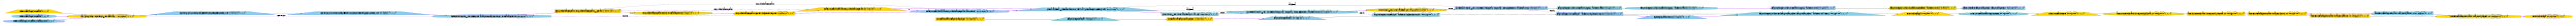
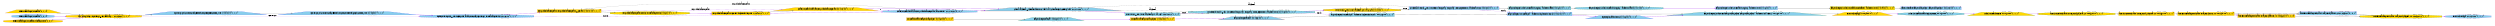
  digraph {
    rankdir=LR
    node [color=darkgreen fillcolor=skyblue shape=octagon style=filled]
    edge [color=purple style=bold]
    n1 [fillcolor=gold label="retryWithToleranceOperator.metrics(errorHandlingMetrics)@@@8@@@['1', '1', '1']"]
    n2 [color=purple fillcolor=gold label="retryWithToleranceOperator.reporters(singletonList(reporter))@@@9@@@['1', '1', '1']" shape=note]
    n3 [color=purple label="createSourceTask(initialState,retryWithToleranceOperator,badConverter())@@@10@@@['0', '0', '1']"]
    n4 [color=brown fillcolor=gold label="createSourceTask(initialState,retryWithToleranceOperator)@@@10@@@['1', '1', '0']" shape=trapezium]
    n5 [color=brown label="Schema valSchema = SchemaBuilder.struct().field(\"val\",Schema.INT32_SCHEMA).build()@@@11@@@['1', '1', '1']" shape=trapezium]
    n6 [color=purple label="SourceRecord record2 = new SourceRecord(emptyMap(),emptyMap(),TOPIC,PARTITION1,valSchema,struct2)@@@15@@@['1', '1', '1']" shape=note]
    n7 [label="SourceRecord record1 = new SourceRecord(emptyMap(),emptyMap(),TOPIC,PARTITION1,valSchema,struct1)@@@13@@@['1', '1', '1']"]
    n8 [label="Struct struct1 = new Struct(valSchema).put(\"val\",1234)@@@12@@@['1', '1', '1']" shape=note]
    n9 [label="EasyMock.expect(workerSourceTask.isStopping()).andReturn(false)@@@16@@@['1', '1', '1']" shape=note]
    n10 [color=blue label="EasyMock.expect(sourceTask.poll()).andReturn(singletonList(record2))@@@27@@@['1', '1', '1']" shape=folder]
    n11 [label="EasyMock.expect(sourceTask.poll()).andReturn(singletonList(record1))@@@26@@@['1', '1', '1']" shape=folder]
    n12 [color=blue fillcolor=gold label="Struct struct2 = new Struct(valSchema).put(\"val\",6789)@@@14@@@['1', '1', '1']"]
    n13 [label="EasyMock.expect(workerSourceTask.isStopping()).andReturn(false)@@@17@@@['1', '1', '1']"]
    n14 [color=purple label="EasyMock.expect(workerSourceTask.isStopping()).andReturn(true)@@@18@@@['1', '1', '1']" shape=folder]
    n15 [color=brown fillcolor=gold label="assertSourceMetricValue(\"source-record-write-total\",0.0)@@@33@@@['1', '1', '1']" shape=folder]
    n16 [color=brown fillcolor=gold label="assertErrorHandlingMetricValue(\"total-record-errors\",0.0)@@@34@@@['1', '1', '1']" shape=folder]
    n17 [color=purple label="assertErrorHandlingMetricValue(\"total-record-failures\",8.0)@@@35@@@['0', '0', '1']" shape=folder]
    n18 [color=purple fillcolor=gold label="assertErrorHandlingMetricValue(\"total-record-failures\",4.0)@@@36@@@['1', '1', '0']" shape=note]
    n19 [color=blue label="reportProps.put(ConnectorConfig.ERRORS_LOG_INCLUDE_MESSAGES_CONFIG,\"true\")@@@5@@@['1', '1', '1']" shape=trapezium]
    n20 [color=blue label="LogReporter reporter = new LogReporter(taskId,connConfig(reportProps),errorHandlingMetrics)@@@6@@@['1', '1', '1']"]
    n21 [color=brown fillcolor=gold label="RetryWithToleranceOperator retryWithToleranceOperator = operator()@@@7@@@['1', '1', '1']" shape=folder]
    n22 [color=brown fillcolor=gold label="PowerMock.replayAll()@@@29@@@['1', '1', '1']" shape=trapezium]
    n23 [label="workerSourceTask.initialize(TASK_CONFIG)@@@30@@@['1', '1', '1']"]
    n24 [fillcolor=gold label="workerSourceTask.execute()@@@31@@@['1', '1', '1']" shape=trapezium]
    n25 [fillcolor=gold label="assertSourceMetricValue(\"source-record-poll-total\",2.0)@@@32@@@['1', '1', '1']"]
    n26 [color=brown fillcolor=gold label="testErrorHandlingInSourceTasks['0', '1', '0']" shape=trapezium]
    n27 [color=brown fillcolor=gold label="Map<String,String> reportProps = new HashMap<>()@@@3@@@['1', '1', '1']"]
    n28 [color=blue label="reportProps.put(ConnectorConfig.ERRORS_LOG_ENABLE_CONFIG,\"true\")@@@4@@@['1', '1', '1']" shape=trapezium]
-   n29 [color=purple fillcolor=gold label="PowerMock.verifyAll()@@@37@@@['1', '1', '1']"]
+   n29 [color=purple label="PowerMock.verifyAll()@@@37@@@['1', '1', '1']"]
    n30 [color=blue label="testErrorHandlingInSourceTasks['1', '0', '0']"]
    n31 [fillcolor=gold label="assertErrorHandlingMetricValue(\"total-records-skipped\",0.0)@@@36@@@['1', '1', '1']"]
    n32 [label="EasyMock.expect(producer.send(EasyMock.anyObject(),EasyMock.anyObject())).andReturn(null).times(2)@@@28@@@['1', '1', '1']" shape=trapezium]
    n33 [color=blue label="expectTopicCreation(TOPIC)@@@28@@@['0', '1', '0']" shape=trapezium]
    n34 [color=purple fillcolor=gold label="sourceTask.initialize(EasyMock.anyObject())@@@22@@@['1', '1', '1']" shape=folder]
    n35 [label="EasyMock.expectLastCall()@@@23@@@['1', '1', '1']" shape=trapezium]
    n36 [color=purple label="offsetWriter.offset(EasyMock.anyObject(),EasyMock.anyObject())@@@20@@@['1', '1', '1']" shape=note]
    n37 [fillcolor=gold label="EasyMock.expect(workerSourceTask.commitOffsets()).andReturn(true)@@@19@@@['1', '1', '1']" shape=note]
-   n38 [color=purple label="testErrorHandlingInSourceTasksWthBadConverter['0', '0', '1']"]
+   n38 [color=purple fillcolor=gold label="testErrorHandlingInSourceTasksWthBadConverter['0', '0', '1']"]
    n39 [color=purple fillcolor=gold label="sourceTask.start(EasyMock.anyObject())@@@24@@@['1', '1', '1']" shape=folder]
    n40 [color=brown label="EasyMock.expectLastCall()@@@25@@@['1', '1', '1']" shape=trapezium]
    n1 -> n2
    n2 -> n3
    n2 -> n4 [color=gray40]
    n3 -> n5
    n4 -> n3 [label=0 style=dashed]
    n4 -> n5
    n5 -> n6 [color=gray40 label=valSchema style=solid]
    n5 -> n7 [color=gray40 label=valSchema style=solid]
    n5 -> n8
    n6 -> n9 [color=gray40]
    n6 -> n10 [label=record2 style=solid]
    n7 -> n11 [label=record1 style=solid]
    n7 -> n12
    n8 -> n7 [color=gray40]
    n8 -> n7 [label=struct1 style=solid]
    n9 -> n13 [color=gray40]
    n10 -> n32 [color=gray40]
    n10 -> n33
    n11 -> n10 [color=gray40]
    n12 -> n6 [color=gray40 label=struct2 style=solid]
    n12 -> n6 [color=gray40]
    n13 -> n14
    n14 -> n37 [color=gray40]
    n15 -> n16 [color=gray40]
    n16 -> n17 [color=gray40]
    n16 -> n18
    n17 -> n31 [color=gray40]
    n18 -> n17 [color=gray40 label=0 style=dashed]
    n18 -> n31 [color=gray40]
    n19 -> n20
    n20 -> n2 [label=reporter style=solid]
    n20 -> n21
    n21 -> n1 [color=gray40]
    n21 -> n3 [color=gray40 label=retryWithToleranceOperator style=solid]
    n21 -> n4 [label=retryWithToleranceOperator style=solid]
    n22 -> n23
    n23 -> n24
    n24 -> n25
    n25 -> n15 [color=gray40]
    n26 -> n27 [color=gray40]
    n27 -> n20 [label=reportProps style=solid]
    n27 -> n28 [color=gray40]
    n28 -> n19 [color=gray40]
    n30 -> n27
    n31 -> n29
    n32 -> n22 [color=gray40]
    n33 -> n32
    n34 -> n35 [color=gray40]
    n35 -> n39
    n37 -> n36 [color=gray40]
    n38 -> n27
    n39 -> n40
    n40 -> n11 [color=gray40]
  }
